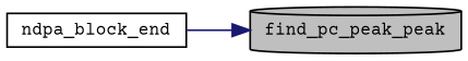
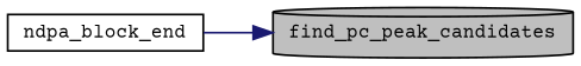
  digraph {
    rankdir=RL
    fontname="Courier Prime"
    node [color=black fontname="Courier Prime" fontsize=10 style=filled]
-   n1 [fillcolor=grey75 fontcolor=black height=0.2 label=find_pc_peak_peak shape=cylinder width=0.4]
+   n1 [fillcolor=grey75 fontcolor=black height=0.2 label=find_pc_peak_candidates shape=cylinder width=0.4]
    n2 [fillcolor=white height=0.2 label=ndpa_block_end shape=box width=0.4]
    n1 -> n2 [color=midnightblue dir=back fontname="Courier Prime" fontsize=10 labelfontname=Helvetica labelfontsize=10 style=solid]
  }
